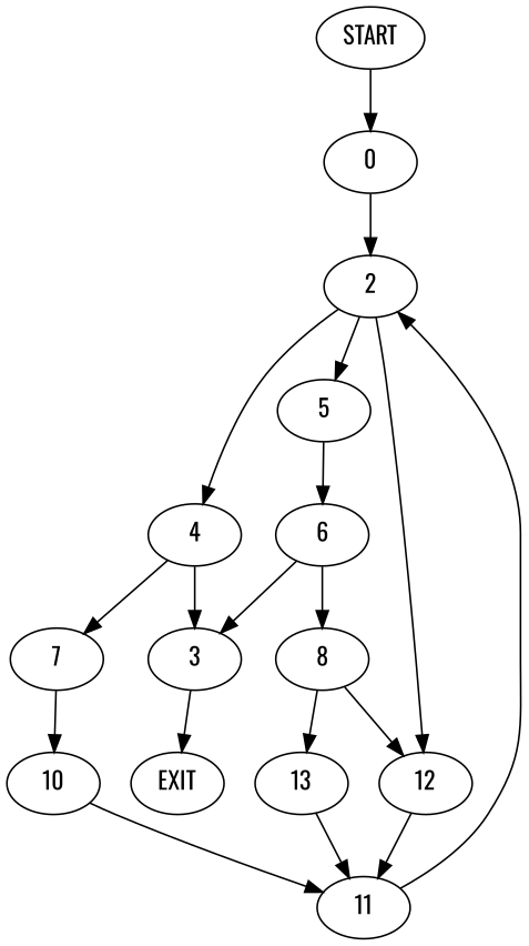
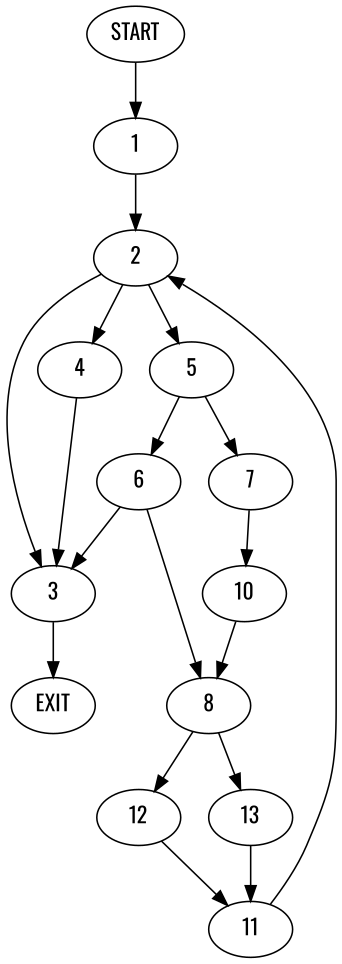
  digraph {
    fontname=Oswald
    node [fontname=Oswald]
    edge [fontname=Oswald]
    n1 [label=START]
-   1 [label=0]
+   1
    2
    n4 [label=EXIT]
    3
    4
    5
    6
    7
    8
    10
    12
    13
    11
    n1 -> 1
    1 -> 2
-   2 -> 12
+   2 -> 3
    2 -> 4
    2 -> 5
    3 -> n4
    4 -> 3
    5 -> 6
-   4 -> 7
+   5 -> 7
    6 -> 3
    6 -> 8
    7 -> 10
    8 -> 12
    8 -> 13
-   10 -> 11
+   10 -> 8
    12 -> 11
    13 -> 11
    11 -> 2
  }
